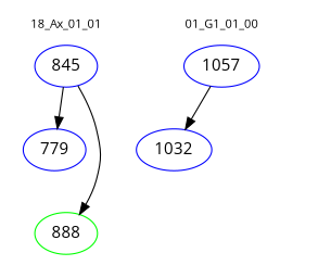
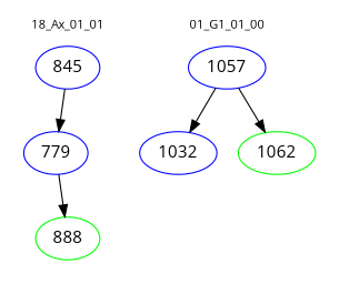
  digraph {
    fontname="Open Sans"
    node [color=blue fontname="Open Sans"]
    edge [color=black fontname="Open Sans"]
    n1 [label=845]
    n2 [label=779]
    n3 [color=green label=888]
    n4 [label=1057]
    n5 [label=1032]
+   n6 [color=green label=1062]
    subgraph cluster_1 {
      color=white
      fontsize=10
      label="18_Ax_01_01"
      n1
      n2
      n3
    }
    subgraph cluster_2 {
      color=white
      fontsize=10
      label="01_G1_01_00"
      n4
      n5
+     n6
    }
    n1 -> n2
-   n1 -> n3
+   n2 -> n3
    n4 -> n5
+   n4 -> n6
  }
